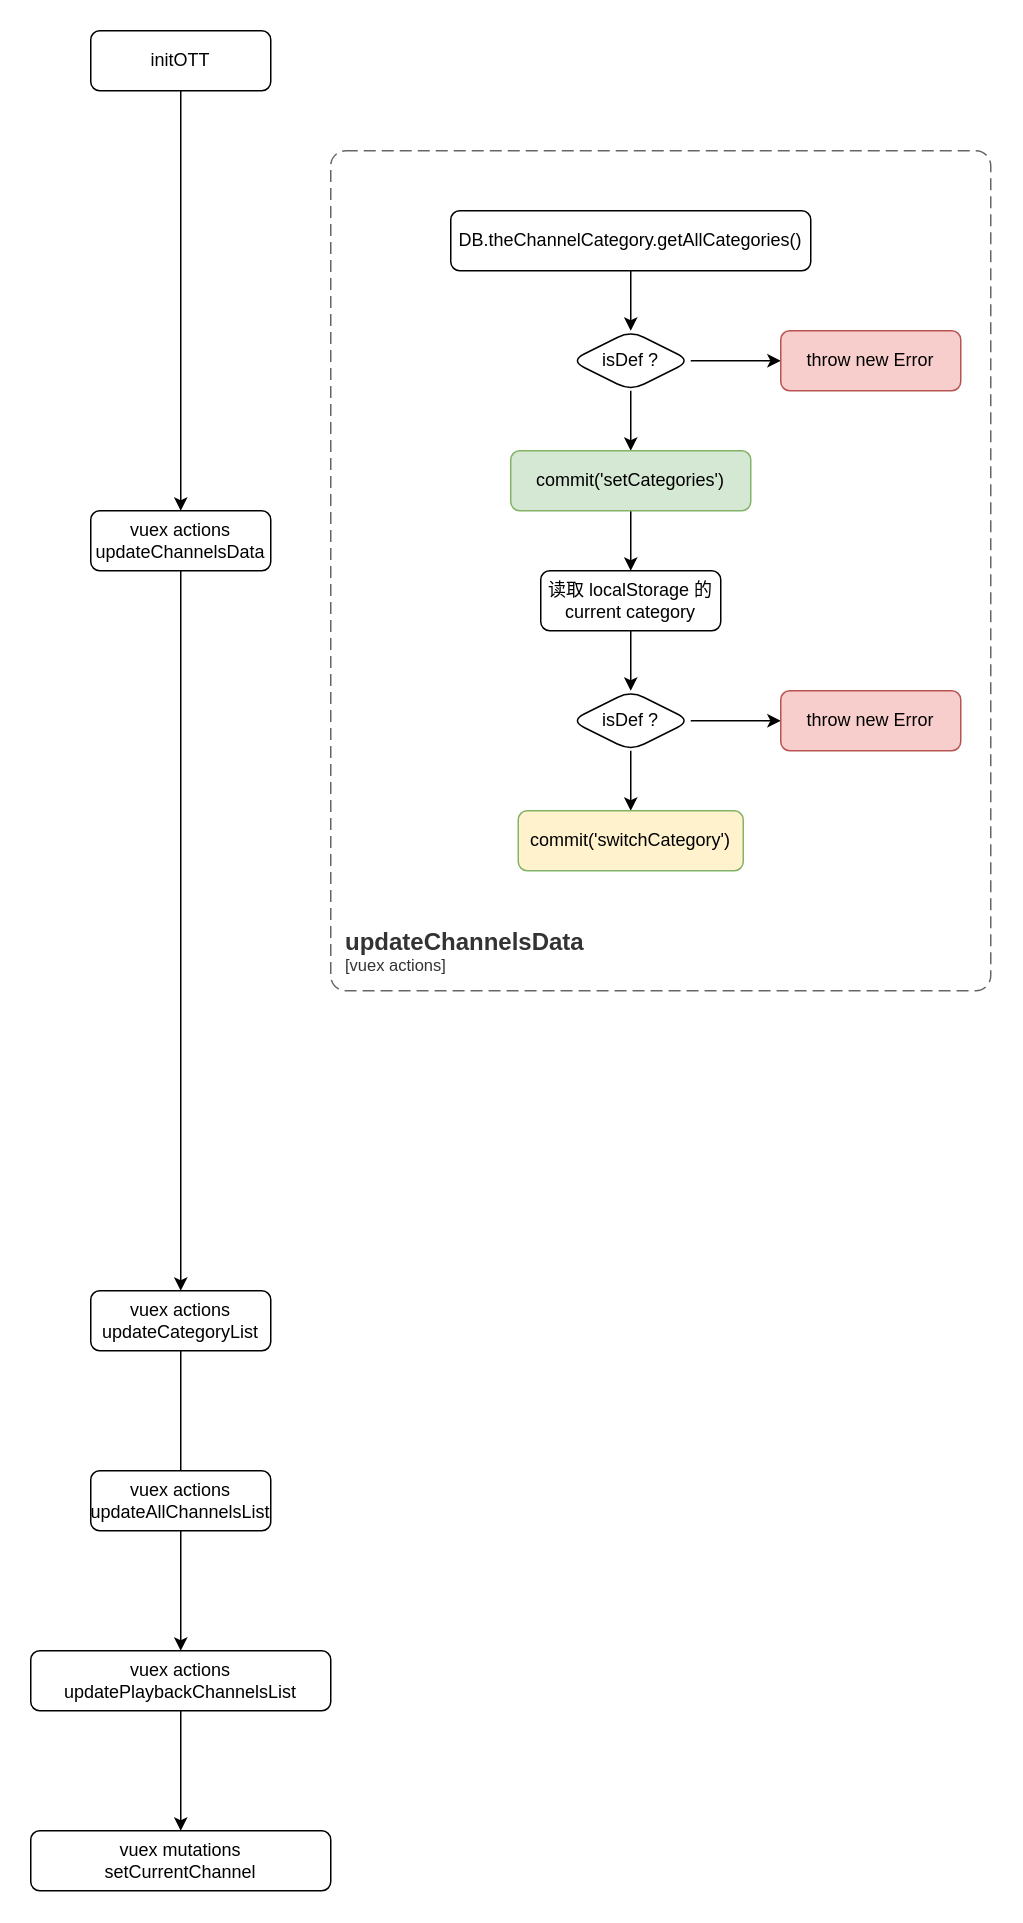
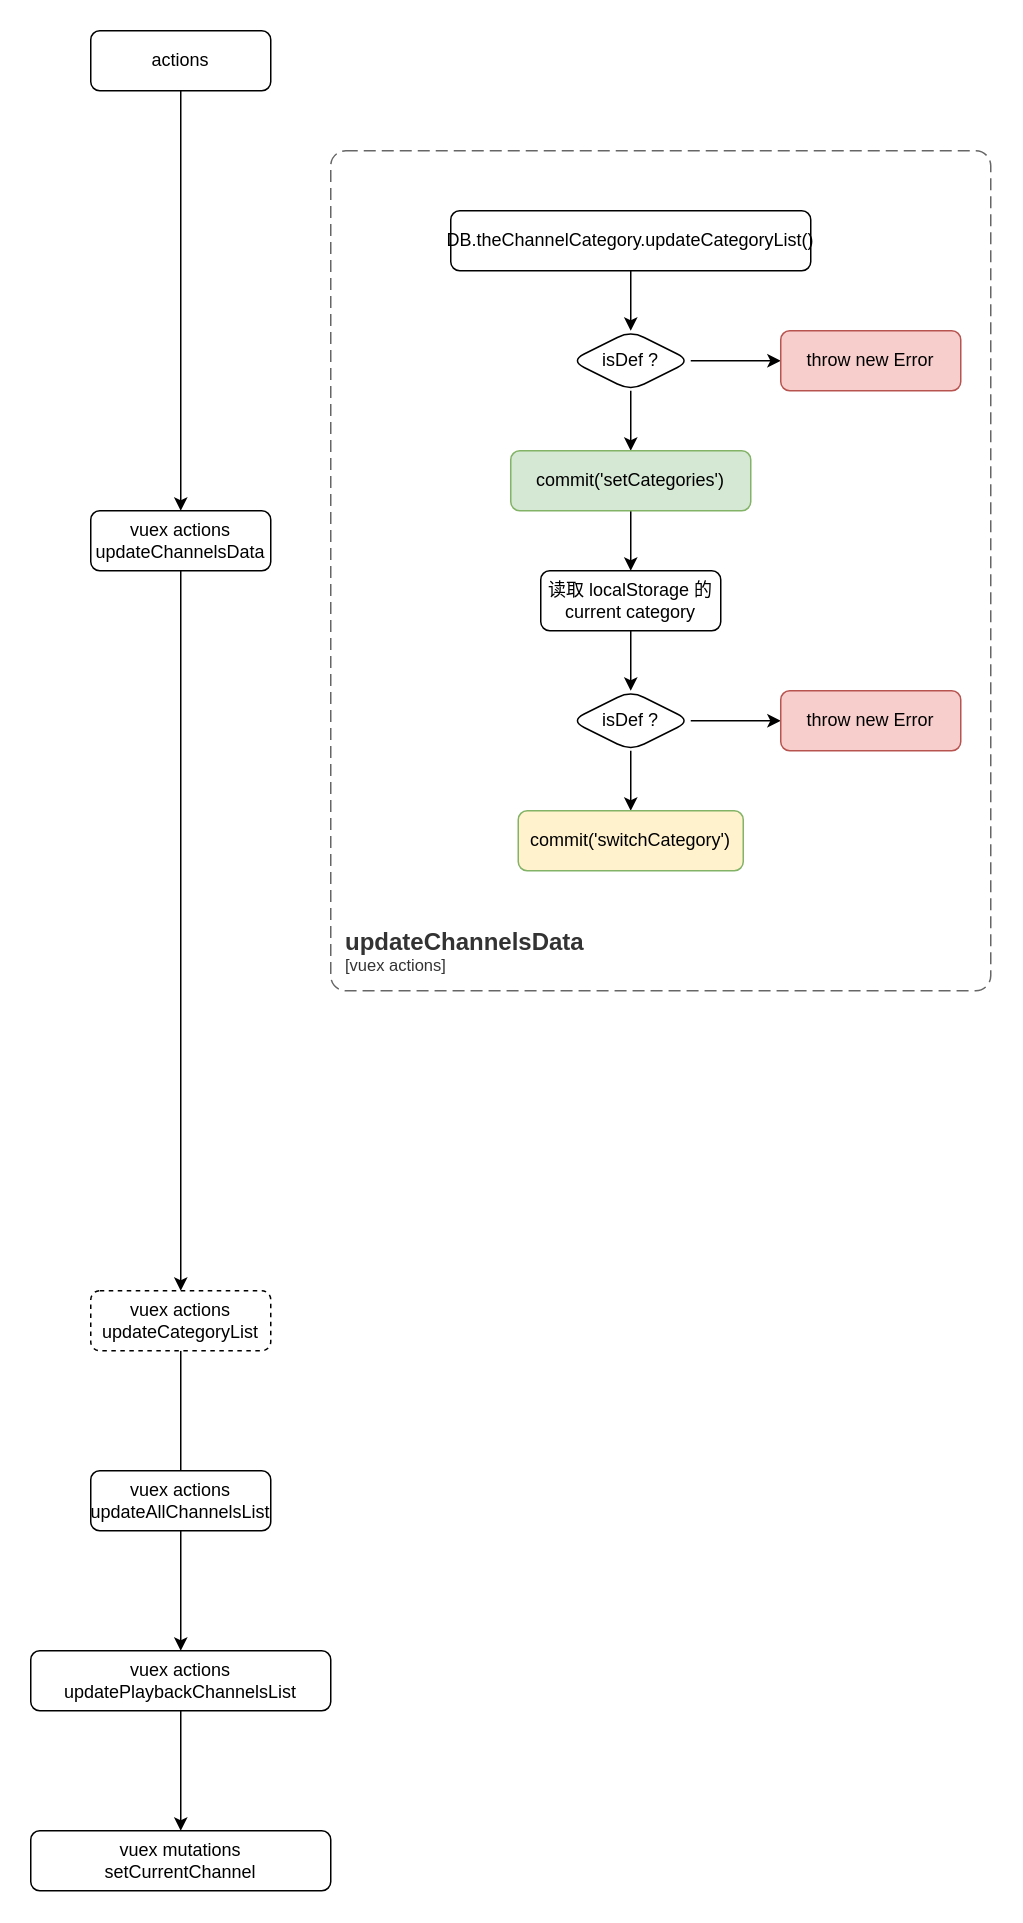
  <mxCell id="0" />
  <mxCell id="1" parent="0" />
  <mxCell id="2" value="" style="edgeStyle=orthogonalEdgeStyle;rounded=0;orthogonalLoop=1;jettySize=auto;html=1;" edge="1" parent="1" source="3" target="5"><mxGeometry relative="1" as="geometry" /></mxCell>
- <mxCell id="3" value="initOTT" style="rounded=1;whiteSpace=wrap;html=1;" vertex="1" parent="1"><mxGeometry x="60" y="20" width="120" height="40" as="geometry" /></mxCell>
+ <mxCell id="3" value="actions" style="rounded=1;whiteSpace=wrap;html=1;" vertex="1" parent="1"><mxGeometry x="60" y="20" width="120" height="40" as="geometry" /></mxCell>
  <mxCell id="4" value="" style="edgeStyle=orthogonalEdgeStyle;rounded=0;orthogonalLoop=1;jettySize=auto;html=1;" edge="1" parent="1" source="5" target="7"><mxGeometry relative="1" as="geometry" /></mxCell>
  <mxCell id="5" value="vuex actions&lt;br&gt;updateChannelsData" style="rounded=1;whiteSpace=wrap;html=1;" vertex="1" parent="1"><mxGeometry x="60" y="340" width="120" height="40" as="geometry" /></mxCell>
  <mxCell id="6" value="" style="edgeStyle=orthogonalEdgeStyle;rounded=0;orthogonalLoop=1;jettySize=auto;html=1;endArrow=none;" edge="1" parent="1" source="7" target="9"><mxGeometry relative="1" as="geometry" /></mxCell>
- <mxCell id="7" value="vuex actions&lt;br&gt;updateCategoryList" style="rounded=1;whiteSpace=wrap;html=1;" vertex="1" parent="1"><mxGeometry x="60" y="860" width="120" height="40" as="geometry" /></mxCell>
+ <mxCell id="7" value="vuex actions&lt;br&gt;updateCategoryList" style="rounded=1;whiteSpace=wrap;html=1;dashed=1;" vertex="1" parent="1"><mxGeometry x="60" y="860" width="120" height="40" as="geometry" /></mxCell>
  <mxCell id="8" value="" style="edgeStyle=orthogonalEdgeStyle;rounded=0;orthogonalLoop=1;jettySize=auto;html=1;" edge="1" parent="1" source="9" target="11"><mxGeometry relative="1" as="geometry" /></mxCell>
  <mxCell id="9" value="vuex actions&lt;br&gt;updateAllChannelsList" style="rounded=1;whiteSpace=wrap;html=1;" vertex="1" parent="1"><mxGeometry x="60" y="980" width="120" height="40" as="geometry" /></mxCell>
  <mxCell id="10" value="" style="edgeStyle=orthogonalEdgeStyle;rounded=0;orthogonalLoop=1;jettySize=auto;html=1;" edge="1" parent="1" source="11" target="12"><mxGeometry relative="1" as="geometry" /></mxCell>
  <mxCell id="11" value="vuex actions&lt;br&gt;updatePlaybackChannelsList" style="rounded=1;whiteSpace=wrap;html=1;" vertex="1" parent="1"><mxGeometry x="20" y="1100" width="200" height="40" as="geometry" /></mxCell>
  <mxCell id="12" value="vuex mutations&lt;br&gt;setCurrentChannel" style="rounded=1;whiteSpace=wrap;html=1;" vertex="1" parent="1"><mxGeometry x="20" y="1220" width="200" height="40" as="geometry" /></mxCell>
  <mxCell id="13" value="" style="edgeStyle=orthogonalEdgeStyle;rounded=0;orthogonalLoop=1;jettySize=auto;html=1;" edge="1" parent="1" source="14" target="17"><mxGeometry relative="1" as="geometry" /></mxCell>
- <mxCell id="14" value="DB.theChannelCategory.getAllCategories()" style="rounded=1;whiteSpace=wrap;html=1;" vertex="1" parent="1"><mxGeometry x="300" y="140" width="240" height="40" as="geometry" /></mxCell>
+ <mxCell id="14" value="DB.theChannelCategory.updateCategoryList()" style="rounded=1;whiteSpace=wrap;html=1;" vertex="1" parent="1"><mxGeometry x="300" y="140" width="240" height="40" as="geometry" /></mxCell>
  <mxCell id="15" value="" style="edgeStyle=orthogonalEdgeStyle;rounded=0;orthogonalLoop=1;jettySize=auto;html=1;" edge="1" parent="1" source="17" target="19"><mxGeometry relative="1" as="geometry" /></mxCell>
  <mxCell id="16" value="" style="edgeStyle=orthogonalEdgeStyle;rounded=0;orthogonalLoop=1;jettySize=auto;html=1;" edge="1" parent="1" source="17" target="20"><mxGeometry relative="1" as="geometry" /></mxCell>
  <mxCell id="17" value="isDef ?" style="rhombus;whiteSpace=wrap;html=1;rounded=1;" vertex="1" parent="1"><mxGeometry x="380" y="220" width="80" height="40" as="geometry" /></mxCell>
  <mxCell id="18" value="" style="edgeStyle=orthogonalEdgeStyle;rounded=0;orthogonalLoop=1;jettySize=auto;html=1;" edge="1" parent="1" source="19" target="22"><mxGeometry relative="1" as="geometry" /></mxCell>
  <mxCell id="19" value="commit('setCategories')" style="whiteSpace=wrap;html=1;rounded=1;fillColor=#d5e8d4;strokeColor=#82b366;" vertex="1" parent="1"><mxGeometry x="340" y="300" width="160" height="40" as="geometry" /></mxCell>
  <mxCell id="20" value="throw new Error" style="whiteSpace=wrap;html=1;rounded=1;fillColor=#f8cecc;strokeColor=#b85450;" vertex="1" parent="1"><mxGeometry x="520" y="220" width="120" height="40" as="geometry" /></mxCell>
  <mxCell id="21" value="" style="edgeStyle=orthogonalEdgeStyle;rounded=0;orthogonalLoop=1;jettySize=auto;html=1;" edge="1" parent="1" source="22" target="25"><mxGeometry relative="1" as="geometry" /></mxCell>
  <mxCell id="22" value="读取 localStorage 的&lt;br&gt;current category" style="whiteSpace=wrap;html=1;rounded=1;" vertex="1" parent="1"><mxGeometry x="360" y="380" width="120" height="40" as="geometry" /></mxCell>
  <mxCell id="23" value="" style="edgeStyle=orthogonalEdgeStyle;rounded=0;orthogonalLoop=1;jettySize=auto;html=1;" edge="1" parent="1" source="25" target="26"><mxGeometry relative="1" as="geometry" /></mxCell>
  <mxCell id="24" value="" style="edgeStyle=orthogonalEdgeStyle;rounded=0;orthogonalLoop=1;jettySize=auto;html=1;" edge="1" parent="1" source="25" target="27"><mxGeometry relative="1" as="geometry" /></mxCell>
  <mxCell id="25" value="isDef ?" style="rhombus;whiteSpace=wrap;html=1;rounded=1;" vertex="1" parent="1"><mxGeometry x="380" y="460" width="80" height="40" as="geometry" /></mxCell>
  <mxCell id="26" value="commit('switchCategory')" style="whiteSpace=wrap;html=1;rounded=1;fillColor=#fff2cc;strokeColor=#82b366;" vertex="1" parent="1"><mxGeometry x="345" y="540" width="150" height="40" as="geometry" /></mxCell>
  <mxCell id="27" value="throw new Error" style="whiteSpace=wrap;html=1;rounded=1;fillColor=#f8cecc;strokeColor=#b85450;" vertex="1" parent="1"><mxGeometry x="520" y="460" width="120" height="40" as="geometry" /></mxCell>
  <mxCell id="28" value="&lt;font style=&quot;font-size: 16px&quot;&gt;&lt;b&gt;&lt;div style=&quot;text-align: left&quot;&gt;updateChannelsData&lt;/div&gt;&lt;/b&gt;&lt;/font&gt;&lt;div style=&quot;text-align: left&quot;&gt;[vuex actions]&lt;/div&gt;" style="rounded=1;fontSize=11;whiteSpace=wrap;html=1;dashed=1;arcSize=20;fillColor=none;strokeColor=#666666;fontColor=#333333;labelBackgroundColor=none;align=left;verticalAlign=bottom;labelBorderColor=none;spacingTop=0;spacing=10;dashPattern=8 4;metaEdit=1;rotatable=0;perimeter=rectanglePerimeter;noLabel=0;labelPadding=0;allowArrows=0;connectable=0;expand=0;recursiveResize=0;editable=1;pointerEvents=0;absoluteArcSize=1;points=[[0.25,0,0],[0.5,0,0],[0.75,0,0],[1,0.25,0],[1,0.5,0],[1,0.75,0],[0.75,1,0],[0.5,1,0],[0.25,1,0],[0,0.75,0],[0,0.5,0],[0,0.25,0]];" vertex="1" parent="1"><mxGeometry x="220" y="100" width="440" height="560" as="geometry" /></mxCell>
